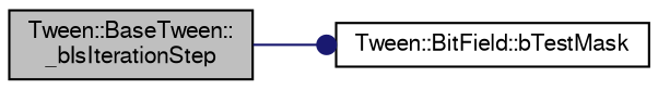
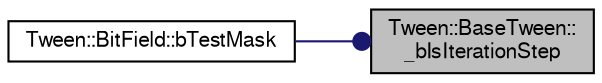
  digraph {
    rankdir=LR
    node [color=black fontname=FreeSans fontsize=10 shape=record]
    n1 [fillcolor=grey75 fontcolor=black height=0.2 label="Tween::BaseTween::\l_bIsIterationStep" style=filled width=0.4]
    n2 [height=0.2 label="Tween::BitField::bTestMask" width=0.4]
-   n1 -> n2 [color=midnightblue fontname=FreeSans fontsize=10 labelfontname=FreeSans labelfontsize=10 style=solid arrowhead=dot]
+   n2 -> n1 [color=midnightblue fontname=FreeSans fontsize=10 labelfontname=FreeSans labelfontsize=10 style=solid arrowhead=dot]
  }
